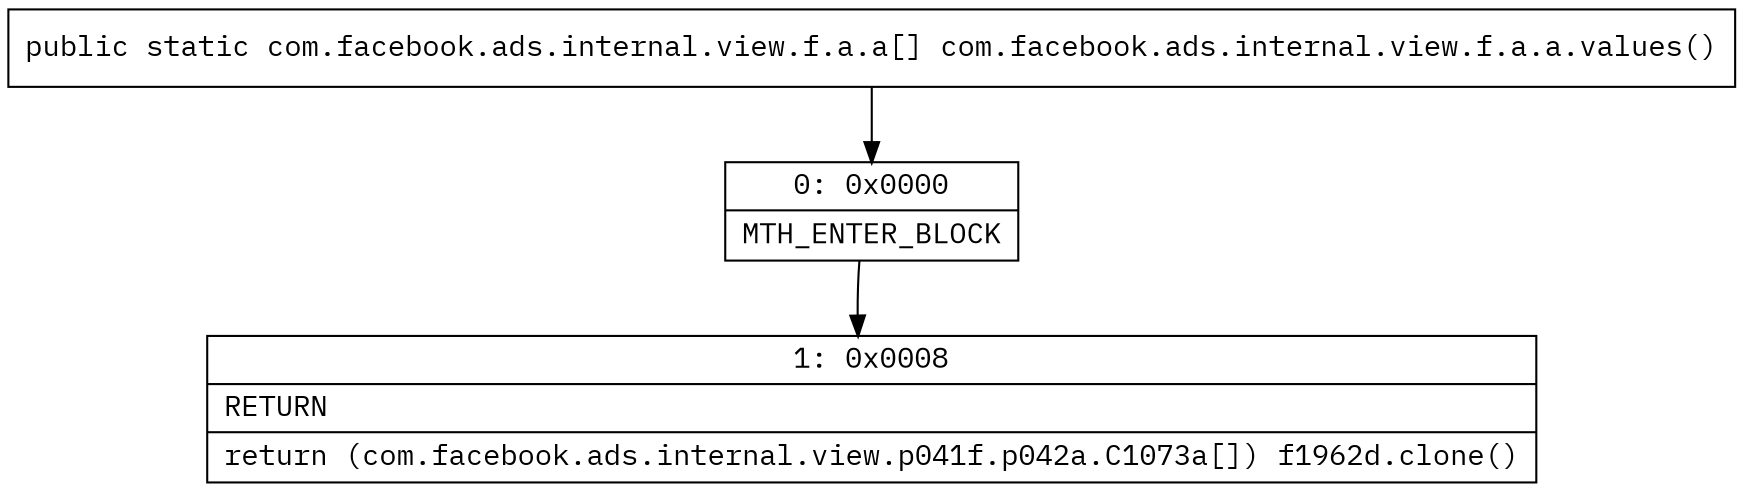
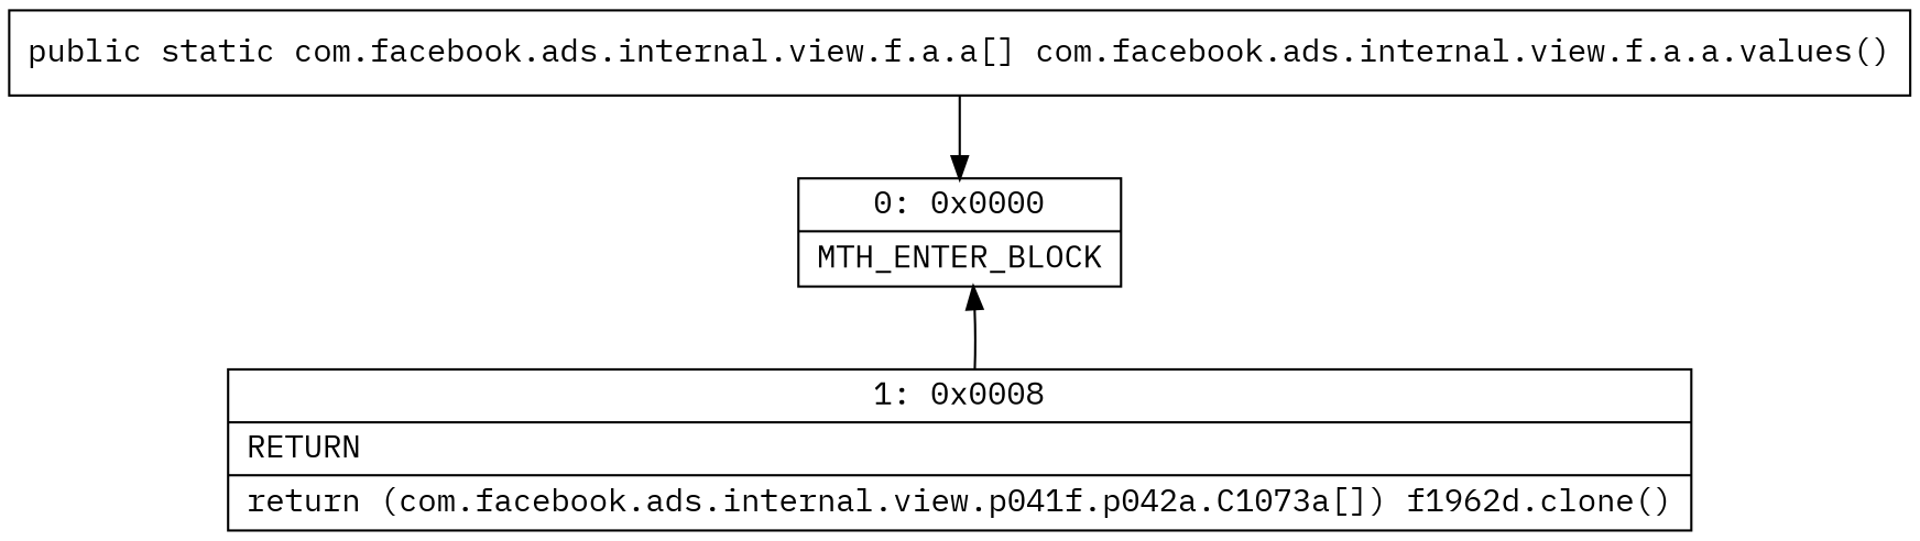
  digraph {
    fontname="IBM Plex Mono"
    node [shape=record fontname="IBM Plex Mono"]
    edge [fontname="IBM Plex Mono"]
    n1 [label="{0\:\ 0x0000|MTH_ENTER_BLOCK\l}"]
    n2 [label="{1\:\ 0x0008|RETURN\l|return (com.facebook.ads.internal.view.p041f.p042a.C1073a[]) f1962d.clone()\l}"]
    n3 [label="{public static com.facebook.ads.internal.view.f.a.a[] com.facebook.ads.internal.view.f.a.a.values() }"]
-   n1 -> n2
+   n2 -> n1
    n3 -> n1
  }
